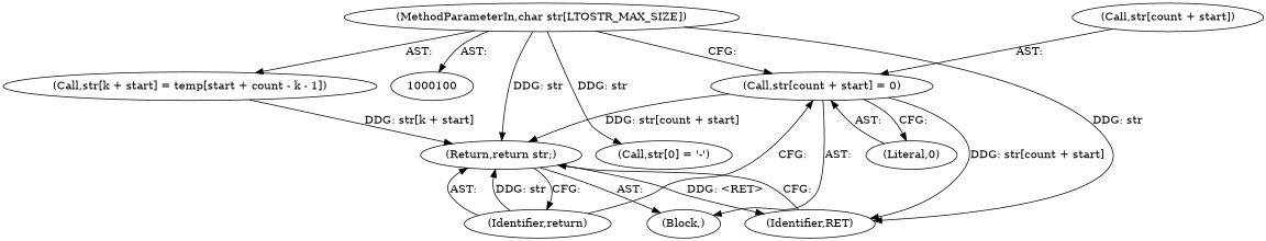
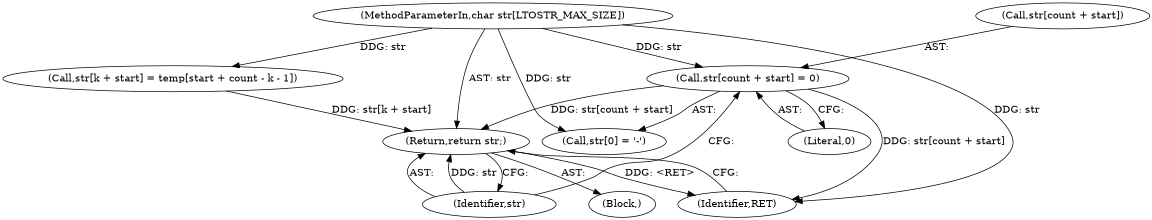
  digraph {
    n1 [label="(Call,str[count + start] = 0)"]
    n2 [label="(Return,return str;)"]
    n3 [label="(Identifier,RET)"]
    n4 [label="(Literal,0)"]
    n5 [label="(Block,)"]
-   n6 [label="(Identifier,return)"]
+   n6 [label="(Identifier,str)"]
    n7 [label="(MethodParameterIn,char str[LTOSTR_MAX_SIZE])"]
    n8 [label="(Call,str[k + start] = temp[start + count - k - 1])"]
    n9 [label="(Call,str[0] = '-')"]
-   1000100
    n11 [label="(Call,str[count + start])"]
    n1 -> n2 [label="DDG: str[count + start]"]
    n1 -> n3 [label="DDG: str[count + start]"]
    n1 -> n4 [label="CFG: "]
-   n1 -> n5 [label="AST: "]
+   n1 -> n9 [label="AST: "]
    n2 -> n3 [label="DDG: <RET>"]
    n2 -> n5 [label="AST: "]
    n2 -> n6 [label="CFG: "]
    n3 -> n2 [label="CFG: "]
    n4 -> n1 [label="AST: "]
    n6 -> n1 [label="CFG: "]
    n6 -> n2 [label="AST: "]
    n6 -> n2 [label="DDG: str"]
-   n7 -> n1 [label="CFG: "]
-   n7 -> n2 [label="DDG: str"]
+   n7 -> n1 [label="DDG: str"]
+   n7 -> n2 [label="AST: str"]
    n7 -> n3 [label="DDG: str"]
-   n7 -> n8 [label="AST: "]
+   n7 -> n8 [label="DDG: str"]
    n7 -> n9 [label="DDG: str"]
-   n7 -> 1000100 [label="AST: "]
    n8 -> n2 [label="DDG: str[k + start]"]
    n11 -> n1 [label="AST: "]
  }
